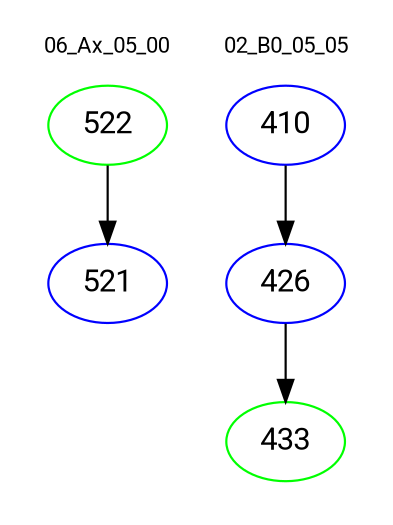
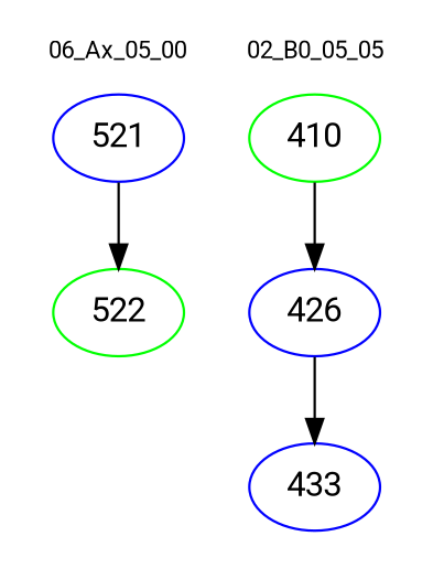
  digraph {
    fontname=Roboto
    node [color=green fontname=Roboto]
    edge [color=black fontname=Roboto]
    n1 [color=blue label=521]
    n2 [label=522]
    n3 [color=blue label=426]
-   n4 [color=blue label=410]
-   n5 [label=433]
+   n4 [label=410]
+   n5 [color=blue label=433]
    subgraph cluster_1 {
      color=white
      fontsize=10
      label="06_Ax_05_00"
      n1
      n2
    }
    subgraph cluster_2 {
      color=white
      fontsize=10
      label="02_B0_05_05"
      n3
      n4
      n5
    }
-   n2 -> n1
+   n1 -> n2
    n3 -> n5
    n4 -> n3
  }
